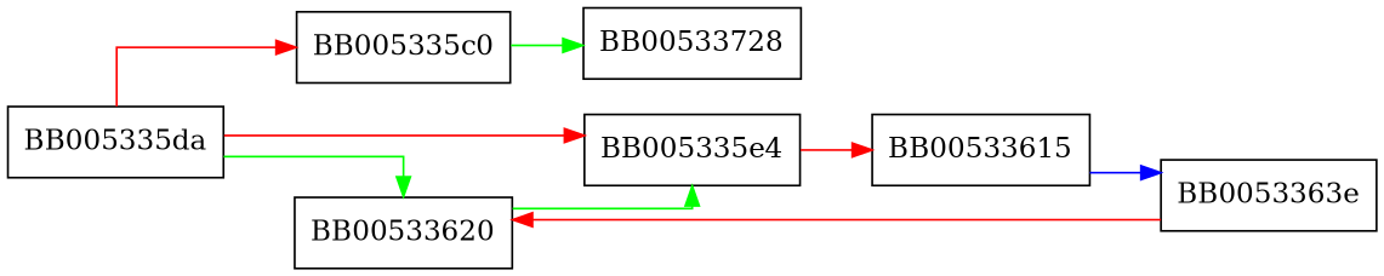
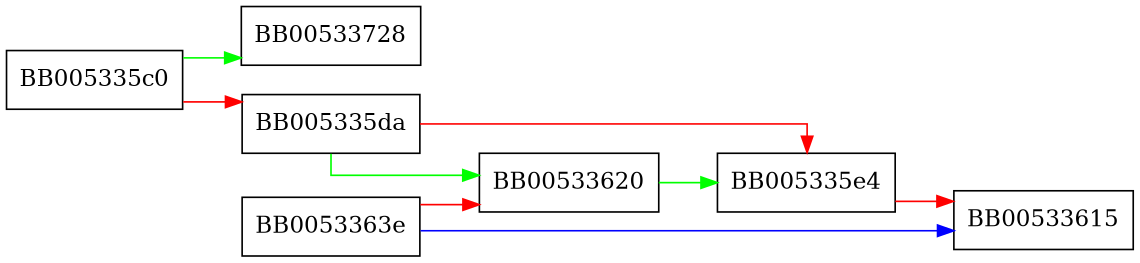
  digraph {
    rankdir=LR
    splines=ortho
    node [shape=box]
    edge [color=red]
    BB005335c0
    BB00533728
    BB005335da
    BB00533620
    BB005335e4
    BB00533615
    BB0053363e
    BB005335c0 -> BB00533728 [color=green]
-   BB005335da -> BB005335c0
+   BB005335c0 -> BB005335da
    BB005335da -> BB00533620 [color=green]
    BB005335da -> BB005335e4
    BB00533620 -> BB005335e4 [color=green]
    BB005335e4 -> BB00533615
    BB0053363e -> BB00533620
-   BB00533615 -> BB0053363e [color=blue]
+   BB0053363e -> BB00533615 [color=blue]
  }
